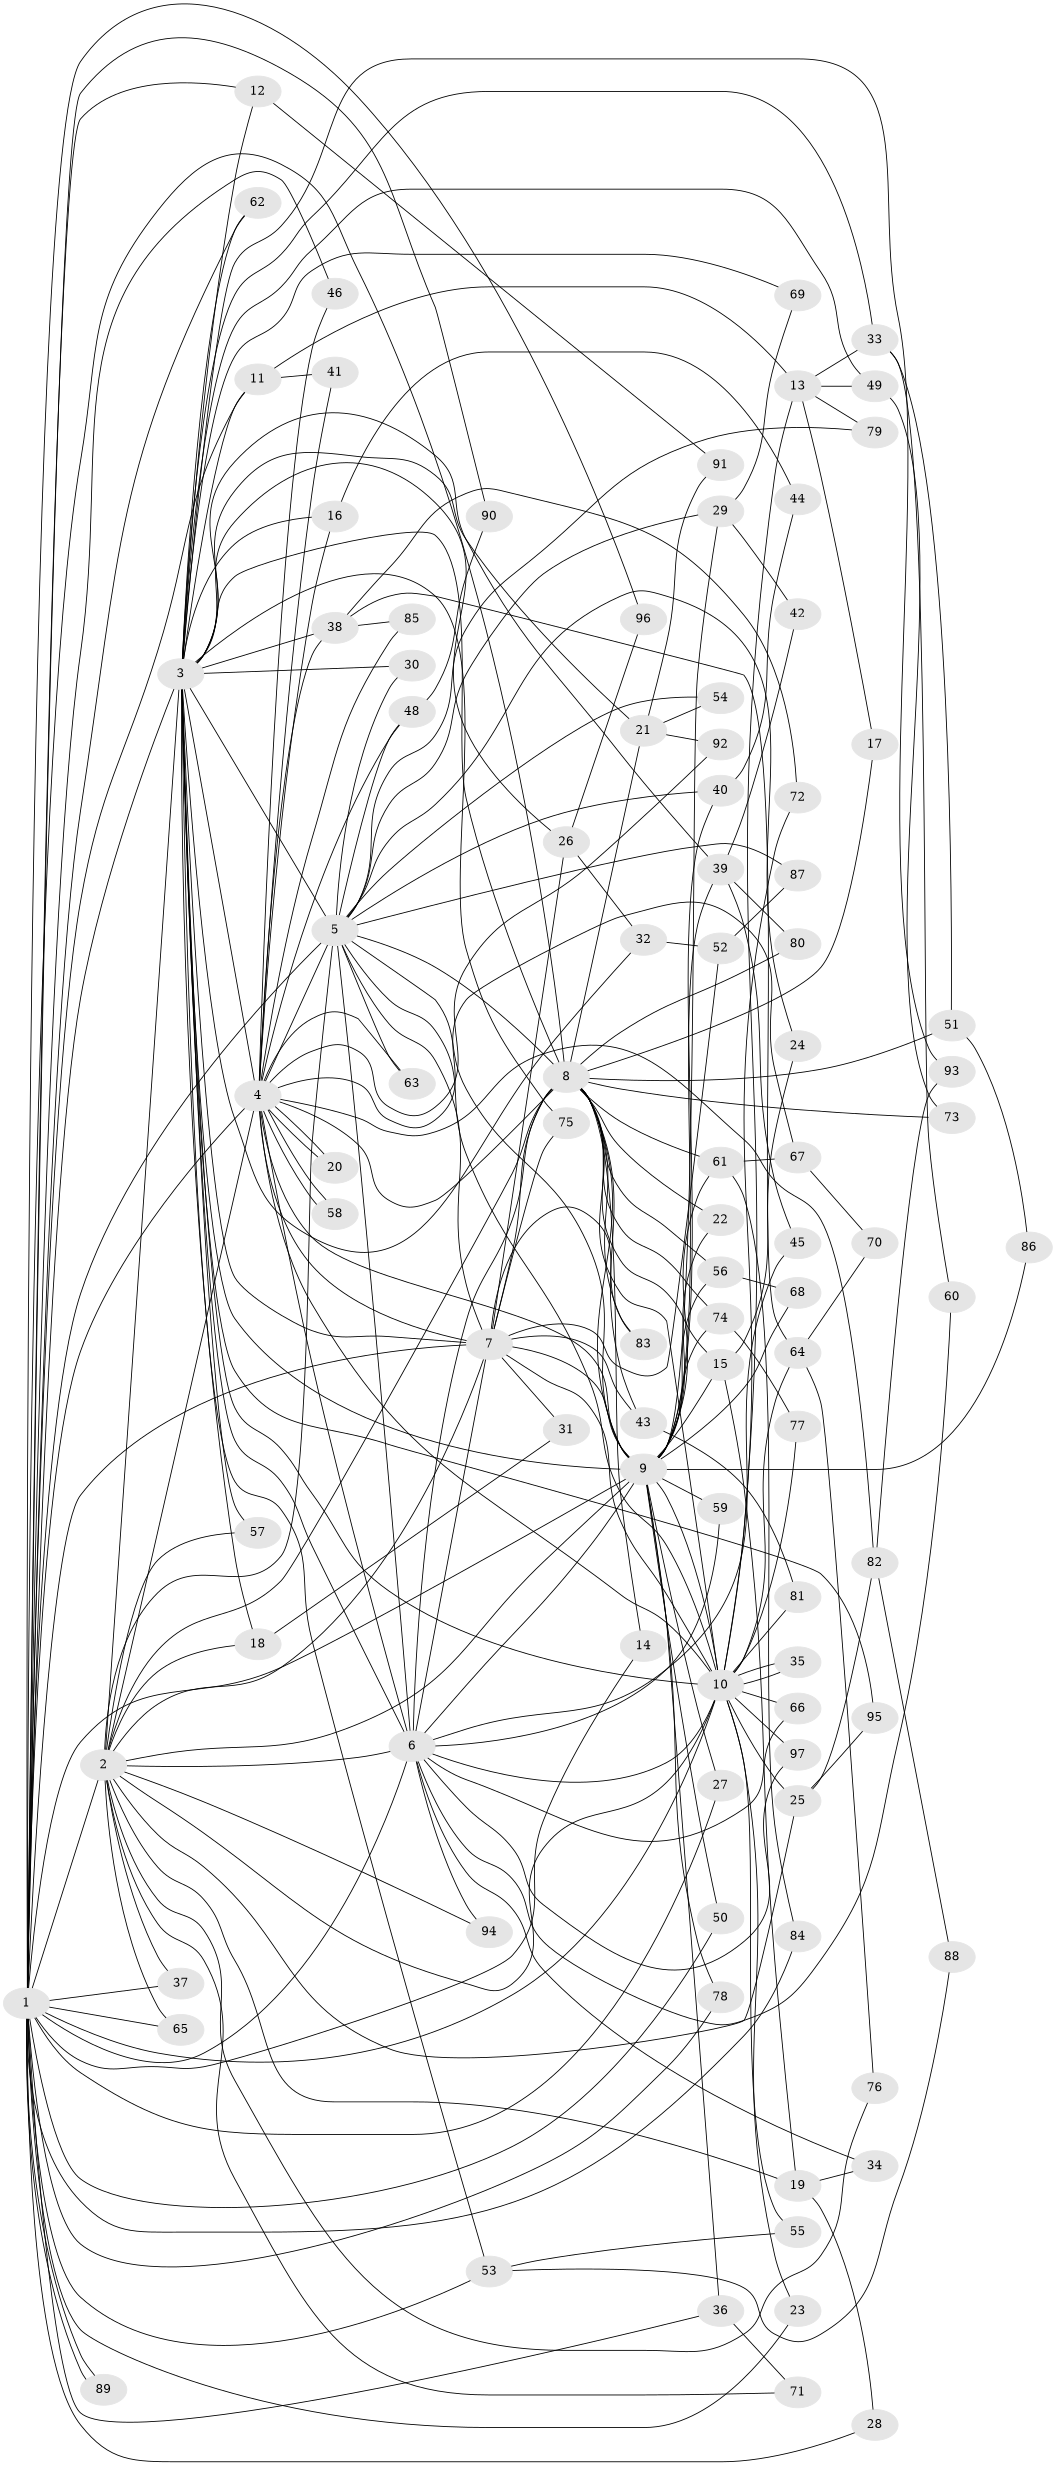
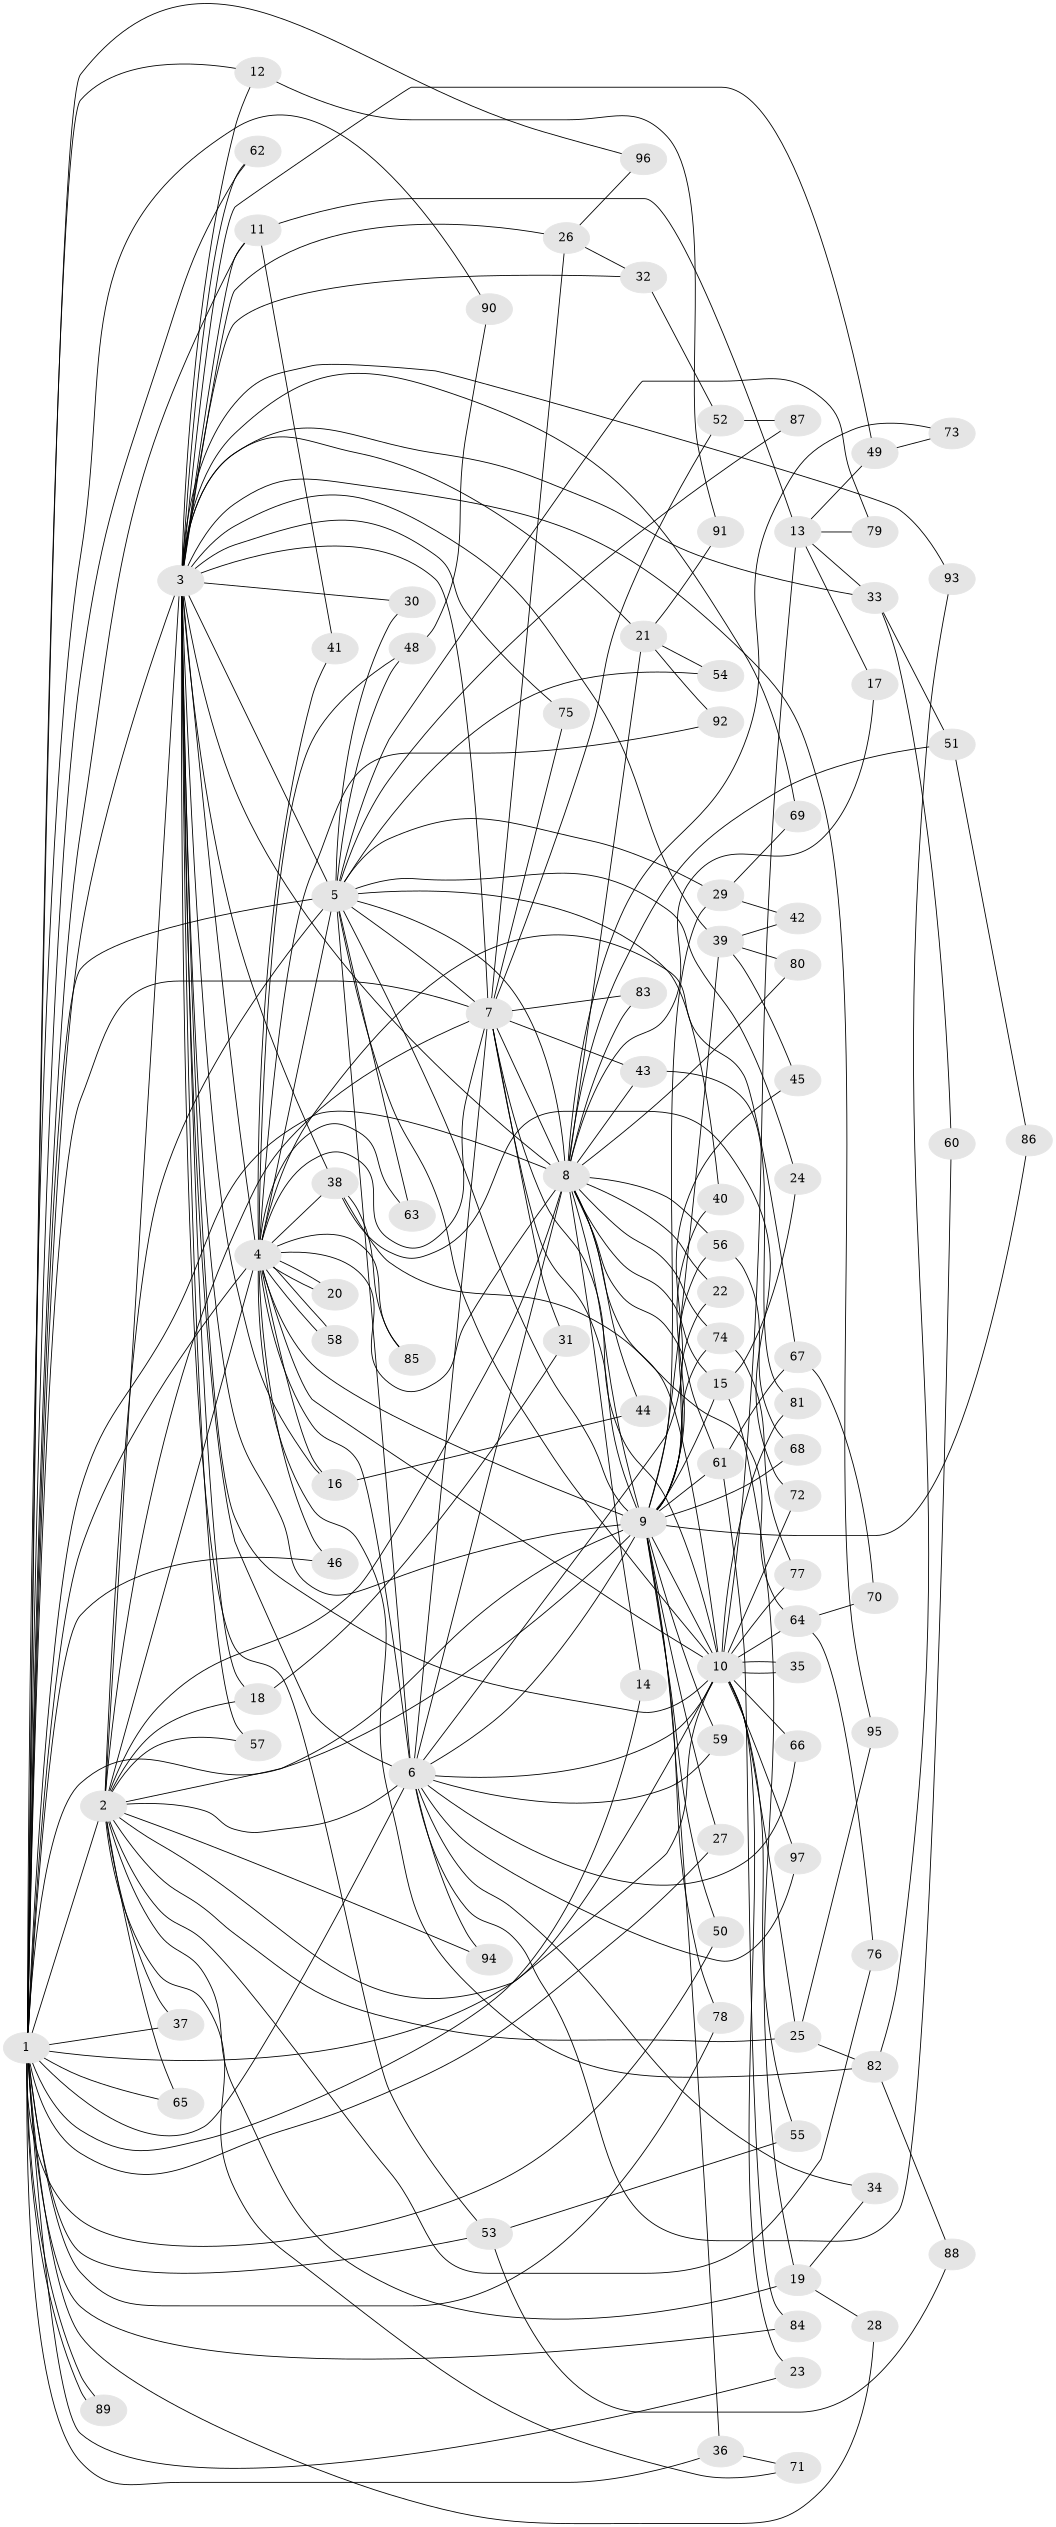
  graph {
    rankdir=LR
    node [color=gray90 style=filled]
    1
    2
    3
    4
    5
    6
    7
    8
    9
    10
    11
    12
    14
    23
    27
    28
    36
    37
    46
    50
    53
    62
    65
    78
    84
    89
    90
    96
    18
    19
    25
    57
    71
    76
    94
    16
    21
    26
    30
    32
    33
    38
    39
    49
    69
    75
    93
    95
    20
    41
    48
    58
    63
    67
    82
    85
    92
    40
    24
    29
    54
    79
    87
    34
    45
    n66 [label=97]
    59
    60
    66
    31
    43
    52
    83
    15
    17
    22
    44
    51
    56
    61
    73
    74
    80
    68
    86
    13
    35
    55
    64
    72
    77
    81
    91
    88
    42
    70
    1 -- 2
    1 -- 3
    1 -- 4
    1 -- 5
    1 -- 6
    1 -- 7
    1 -- 8
    1 -- 9
    1 -- 10
    1 -- 11
    1 -- 12
    1 -- 14
    1 -- 23
    1 -- 27
    1 -- 28
    1 -- 36
    1 -- 37
    1 -- 46
    1 -- 50
    1 -- 53
    1 -- 62
    1 -- 65
    1 -- 78
    1 -- 84
    1 -- 89
    1 -- 89
    1 -- 90
    1 -- 96
    2 -- 3
    2 -- 4
    2 -- 5
    2 -- 6
    2 -- 7
    2 -- 8
    2 -- 9
    2 -- 10
    2 -- 37
    2 -- 65
    2 -- 18
    2 -- 19
    2 -- 25
    2 -- 57
    2 -- 71
    2 -- 76
    2 -- 94
    3 -- 4
    3 -- 5
    3 -- 6
    3 -- 7
    3 -- 8
    3 -- 9
    3 -- 10
    3 -- 11
    3 -- 12
    3 -- 53
    3 -- 62
    3 -- 18
    3 -- 57
    3 -- 16
    3 -- 21
    3 -- 26
    3 -- 30
    3 -- 32
    3 -- 33
    3 -- 38
    3 -- 39
    3 -- 49
    3 -- 69
    3 -- 75
    3 -- 93
    3 -- 95
    4 -- 5
    4 -- 6
    4 -- 7
    4 -- 8
    4 -- 9
    4 -- 10
    4 -- 46
    4 -- 16
    4 -- 38
    4 -- 20
    4 -- 20
    4 -- 41
    4 -- 48
    4 -- 58
    4 -- 58
    4 -- 63
    4 -- 67
    4 -- 82
    4 -- 85
    4 -- 92
    5 -- 6
    5 -- 7
    5 -- 8
    5 -- 9
    5 -- 10
    5 -- 30
    5 -- 48
    5 -- 63
    5 -- 40
    5 -- 24
    5 -- 29
    5 -- 54
    5 -- 79
    5 -- 87
    6 -- 7
    6 -- 8
    6 -- 9
    6 -- 10
    6 -- 94
    6 -- 34
    6 -- 45
    6 -- n66
    6 -- 59
    6 -- 60
    6 -- 66
    7 -- 8
    7 -- 9
    7 -- 10
    7 -- 26
    7 -- 75
    7 -- 31
    7 -- 43
    7 -- 52
    7 -- 83
    8 -- 9
    8 -- 10
    8 -- 14
    8 -- 21
    8 -- 43
    8 -- 83
    8 -- 15
    8 -- 17
    8 -- 22
-   40 -- 44
+   8 -- 44
    8 -- 51
    8 -- 56
    8 -- 61
    8 -- 73
    8 -- 74
    8 -- 80
    9 -- 10
    9 -- 27
    9 -- 36
    9 -- 50
    9 -- 78
    9 -- 39
    9 -- 40
    9 -- 29
    9 -- 59
    9 -- 15
    9 -- 22
    9 -- 56
    9 -- 61
    9 -- 74
    9 -- 68
    9 -- 86
    10 -- 23
    10 -- 25
    10 -- n66
    10 -- 66
    10 -- 13
    10 -- 35
    10 -- 35
    10 -- 55
    10 -- 64
    10 -- 72
    10 -- 77
    10 -- 81
    11 -- 41
    11 -- 13
    12 -- 91
    36 -- 71
    53 -- 55
    53 -- 88
    18 -- 31
    19 -- 28
    19 -- 34
    25 -- 95
    25 -- 82
    16 -- 44
    21 -- 92
    21 -- 54
    21 -- 91
    26 -- 96
    26 -- 32
    32 -- 52
    33 -- 60
    33 -- 51
    38 -- 85
    38 -- 64
    38 -- 72
    39 -- 45
    39 -- 80
    39 -- 42
    49 -- 73
    48 -- 90
    67 -- 70
    82 -- 93
    82 -- 88
    29 -- 69
    29 -- 42
    43 -- 81
    52 -- 87
    15 -- 19
    15 -- 24
    51 -- 86
    56 -- 68
    61 -- 84
    61 -- 67
    74 -- 77
    13 -- 33
    13 -- 49
    13 -- 79
    13 -- 17
    64 -- 76
    64 -- 70
  }
